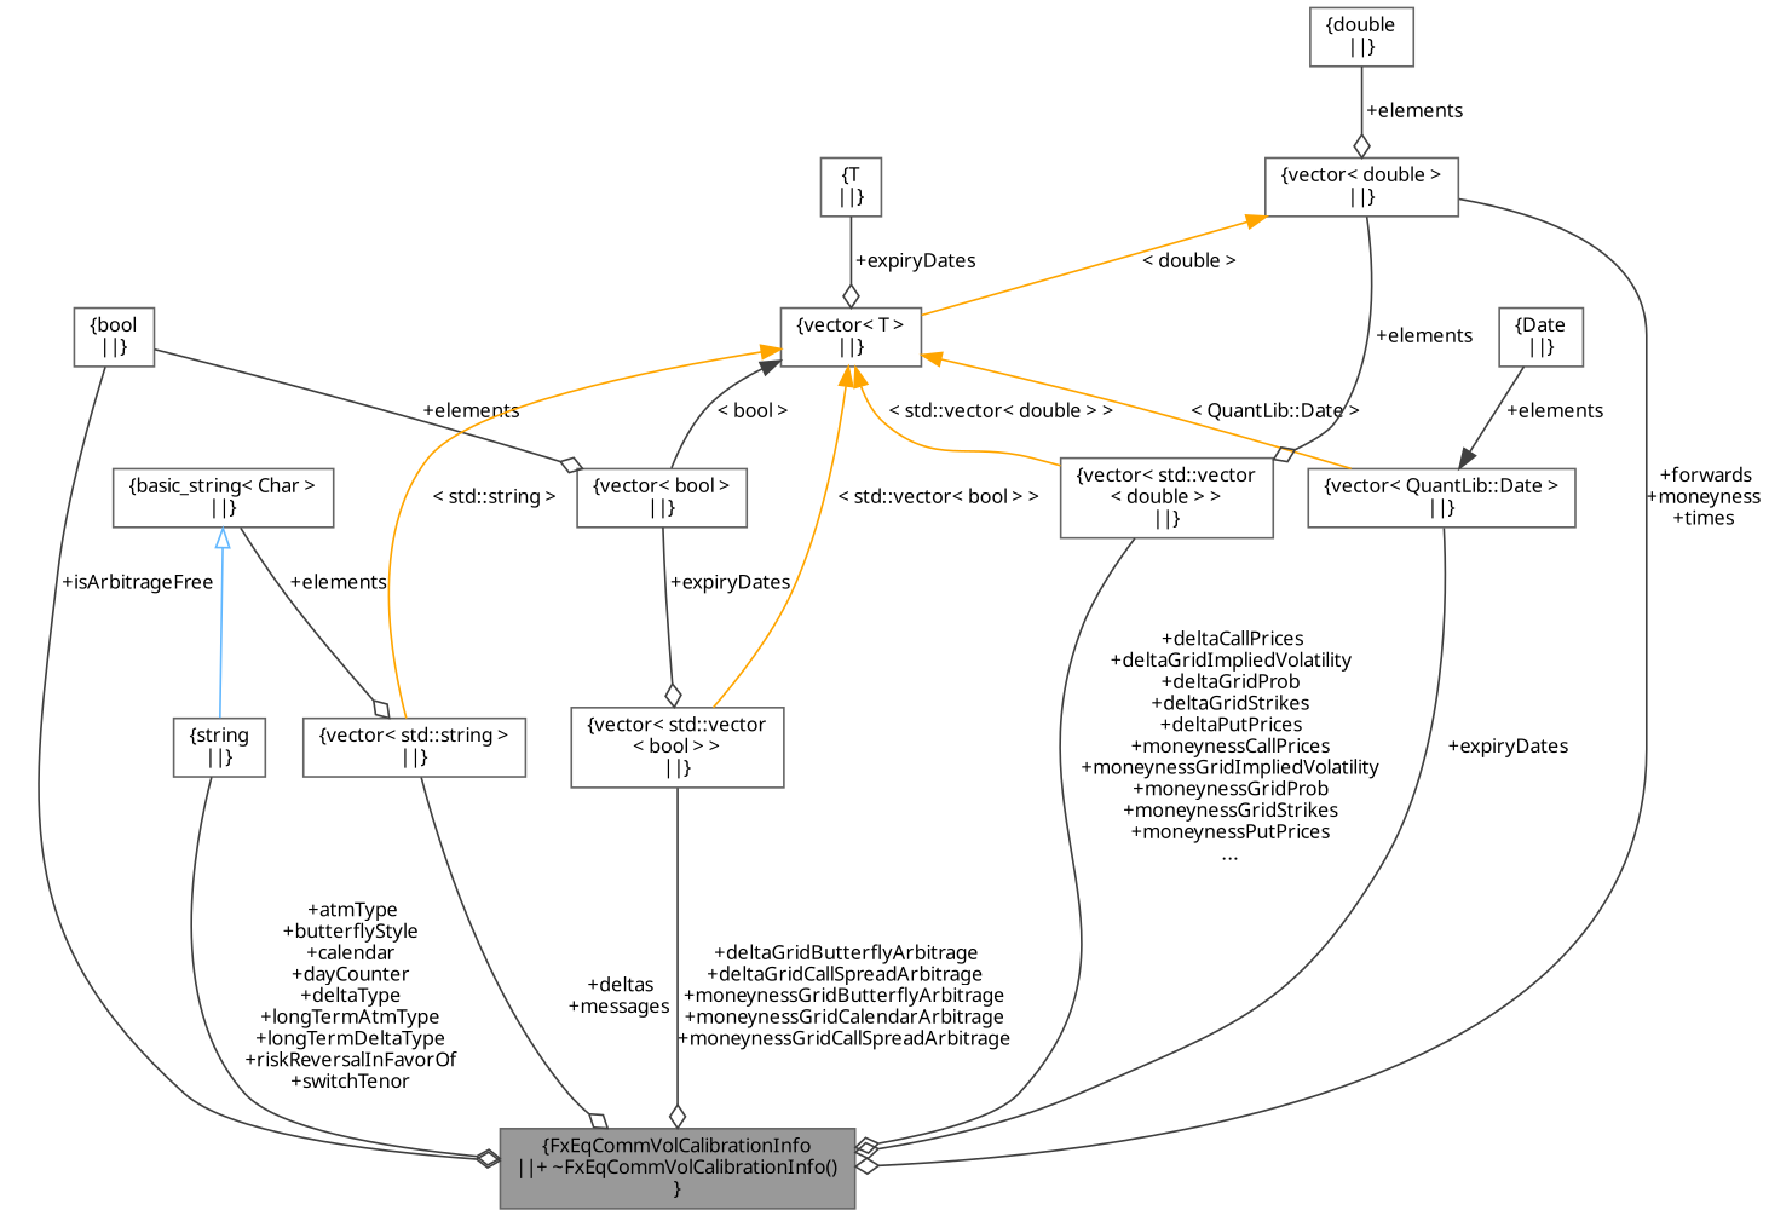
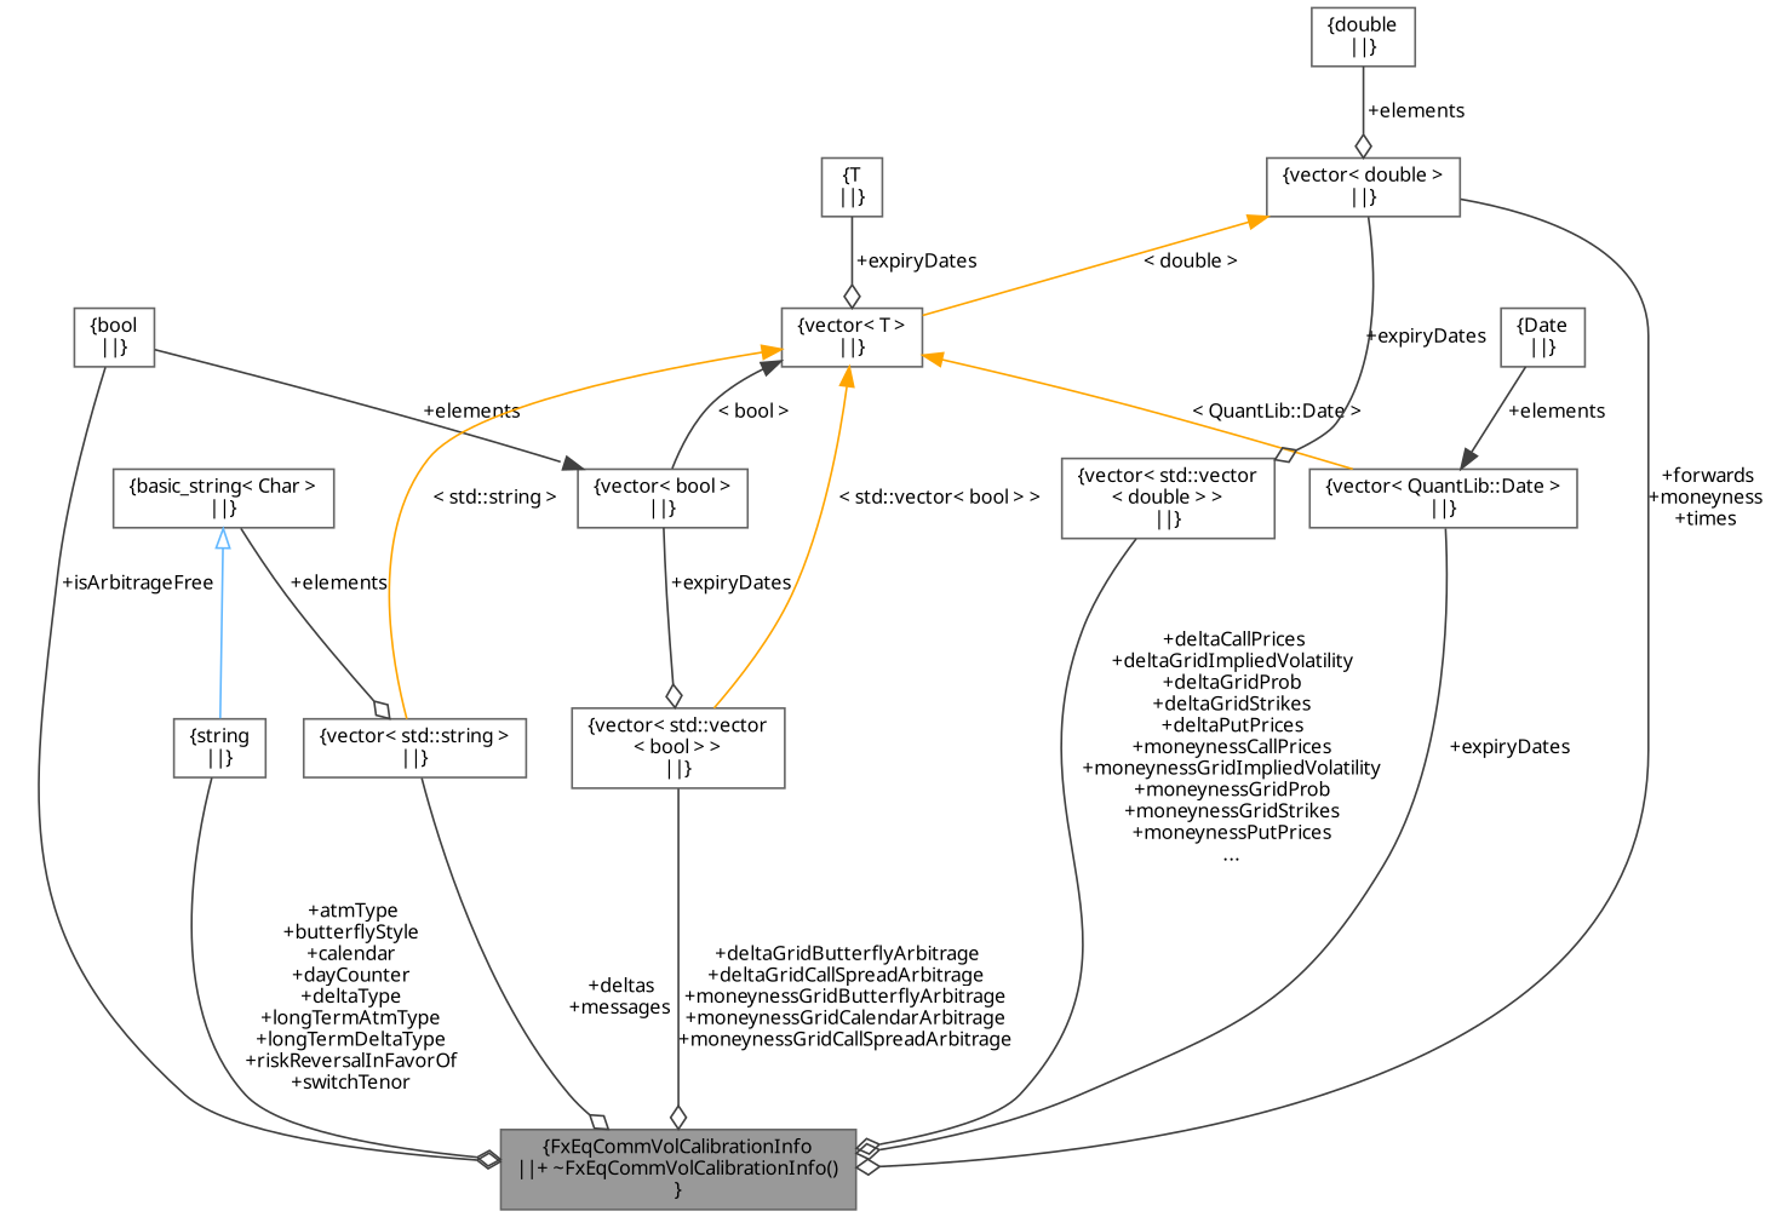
  digraph {
    fontname="Noto Sans"
    node [color=gray40 fillcolor=white fontname="Noto Sans" fontsize=10 shape=box style=filled]
    edge [arrowhead=odiamond color=grey25 fontname="Noto Sans" fontsize=10 labelfontname=Helvetica labelfontsize=10 style=solid]
    n1 [fillcolor=grey60 fontcolor=black height=0.2 label="{FxEqCommVolCalibrationInfo\n||+ ~FxEqCommVolCalibrationInfo()\l}" width=0.4]
    n2 [height=0.2 label="{string\n||}" width=0.4]
    n3 [height=0.2 label="{vector\< std::string \>\n||}" width=0.4]
    n4 [height=0.2 label="{basic_string\< Char \>\n||}" width=0.4]
    n5 [height=0.2 label="{bool\n||}" width=0.4]
    n6 [height=0.2 label="{vector\< bool \>\n||}" width=0.4]
    n7 [height=0.2 label="{vector\< std::vector\l\< bool \> \>\n||}" width=0.4]
    n8 [height=0.2 label="{vector\< QuantLib::Date \>\n||}" width=0.4]
    n9 [height=0.2 label="{Date\n||}" width=0.4]
    n10 [height=0.2 label="{vector\< T \>\n||}" width=0.4]
    n11 [height=0.2 label="{vector\< std::vector\l\< double \> \>\n||}" width=0.4]
    n12 [height=0.2 label="{vector\< double \>\n||}" width=0.4]
    n13 [height=0.2 label="{T\n||}" width=0.4]
    n14 [height=0.2 label="{double\n||}" width=0.4]
    n2 -> n1 [label=" +atmType\n+butterflyStyle\n+calendar\n+dayCounter\n+deltaType\n+longTermAtmType\n+longTermDeltaType\n+riskReversalInFavorOf\n+switchTenor"]
    n3 -> n1 [label=" +deltas\n+messages"]
    n4 -> n2 [arrowtail=onormal color=steelblue1 dir=back arrowhead=""]
    n4 -> n3 [label=" +elements"]
    n5 -> n1 [label=" +isArbitrageFree"]
-   n5 -> n6 [label=" +elements"]
+   n5 -> n6 [arrowhead=normal label=" +elements"]
    n6 -> n7 [label=" +expiryDates"]
    n7 -> n1 [label=" +deltaGridButterflyArbitrage\n+deltaGridCallSpreadArbitrage\n+moneynessGridButterflyArbitrage\n+moneynessGridCalendarArbitrage\n+moneynessGridCallSpreadArbitrage"]
    n8 -> n1 [label=" +expiryDates"]
    n9 -> n8 [arrowhead=normal label=" +elements"]
    n10 -> n3 [color=orange dir=back label=" \< std::string \>" arrowhead=""]
    n10 -> n6 [dir=back label=" \< bool \>" arrowhead=""]
    n10 -> n7 [color=orange dir=back label=" \< std::vector\< bool \> \>" arrowhead=""]
    n10 -> n8 [color=orange dir=back label=" \< QuantLib::Date \>" arrowhead=""]
-   n10 -> n11 [color=orange dir=back label=" \< std::vector\< double \> \>" arrowhead=""]
    n11 -> n1 [label=" +deltaCallPrices\n+deltaGridImpliedVolatility\n+deltaGridProb\n+deltaGridStrikes\n+deltaPutPrices\n+moneynessCallPrices\n+moneynessGridImpliedVolatility\n+moneynessGridProb\n+moneynessGridStrikes\n+moneynessPutPrices\n..."]
    n12 -> n1 [label=" +forwards\n+moneyness\n+times"]
    n12 -> n10 [color=orange dir=back label=" \< double \>" arrowhead=""]
-   n12 -> n11 [label=" +elements"]
+   n12 -> n11 [label=" +expiryDates"]
    n13 -> n10 [label=" +expiryDates"]
    n14 -> n12 [label=" +elements"]
  }
